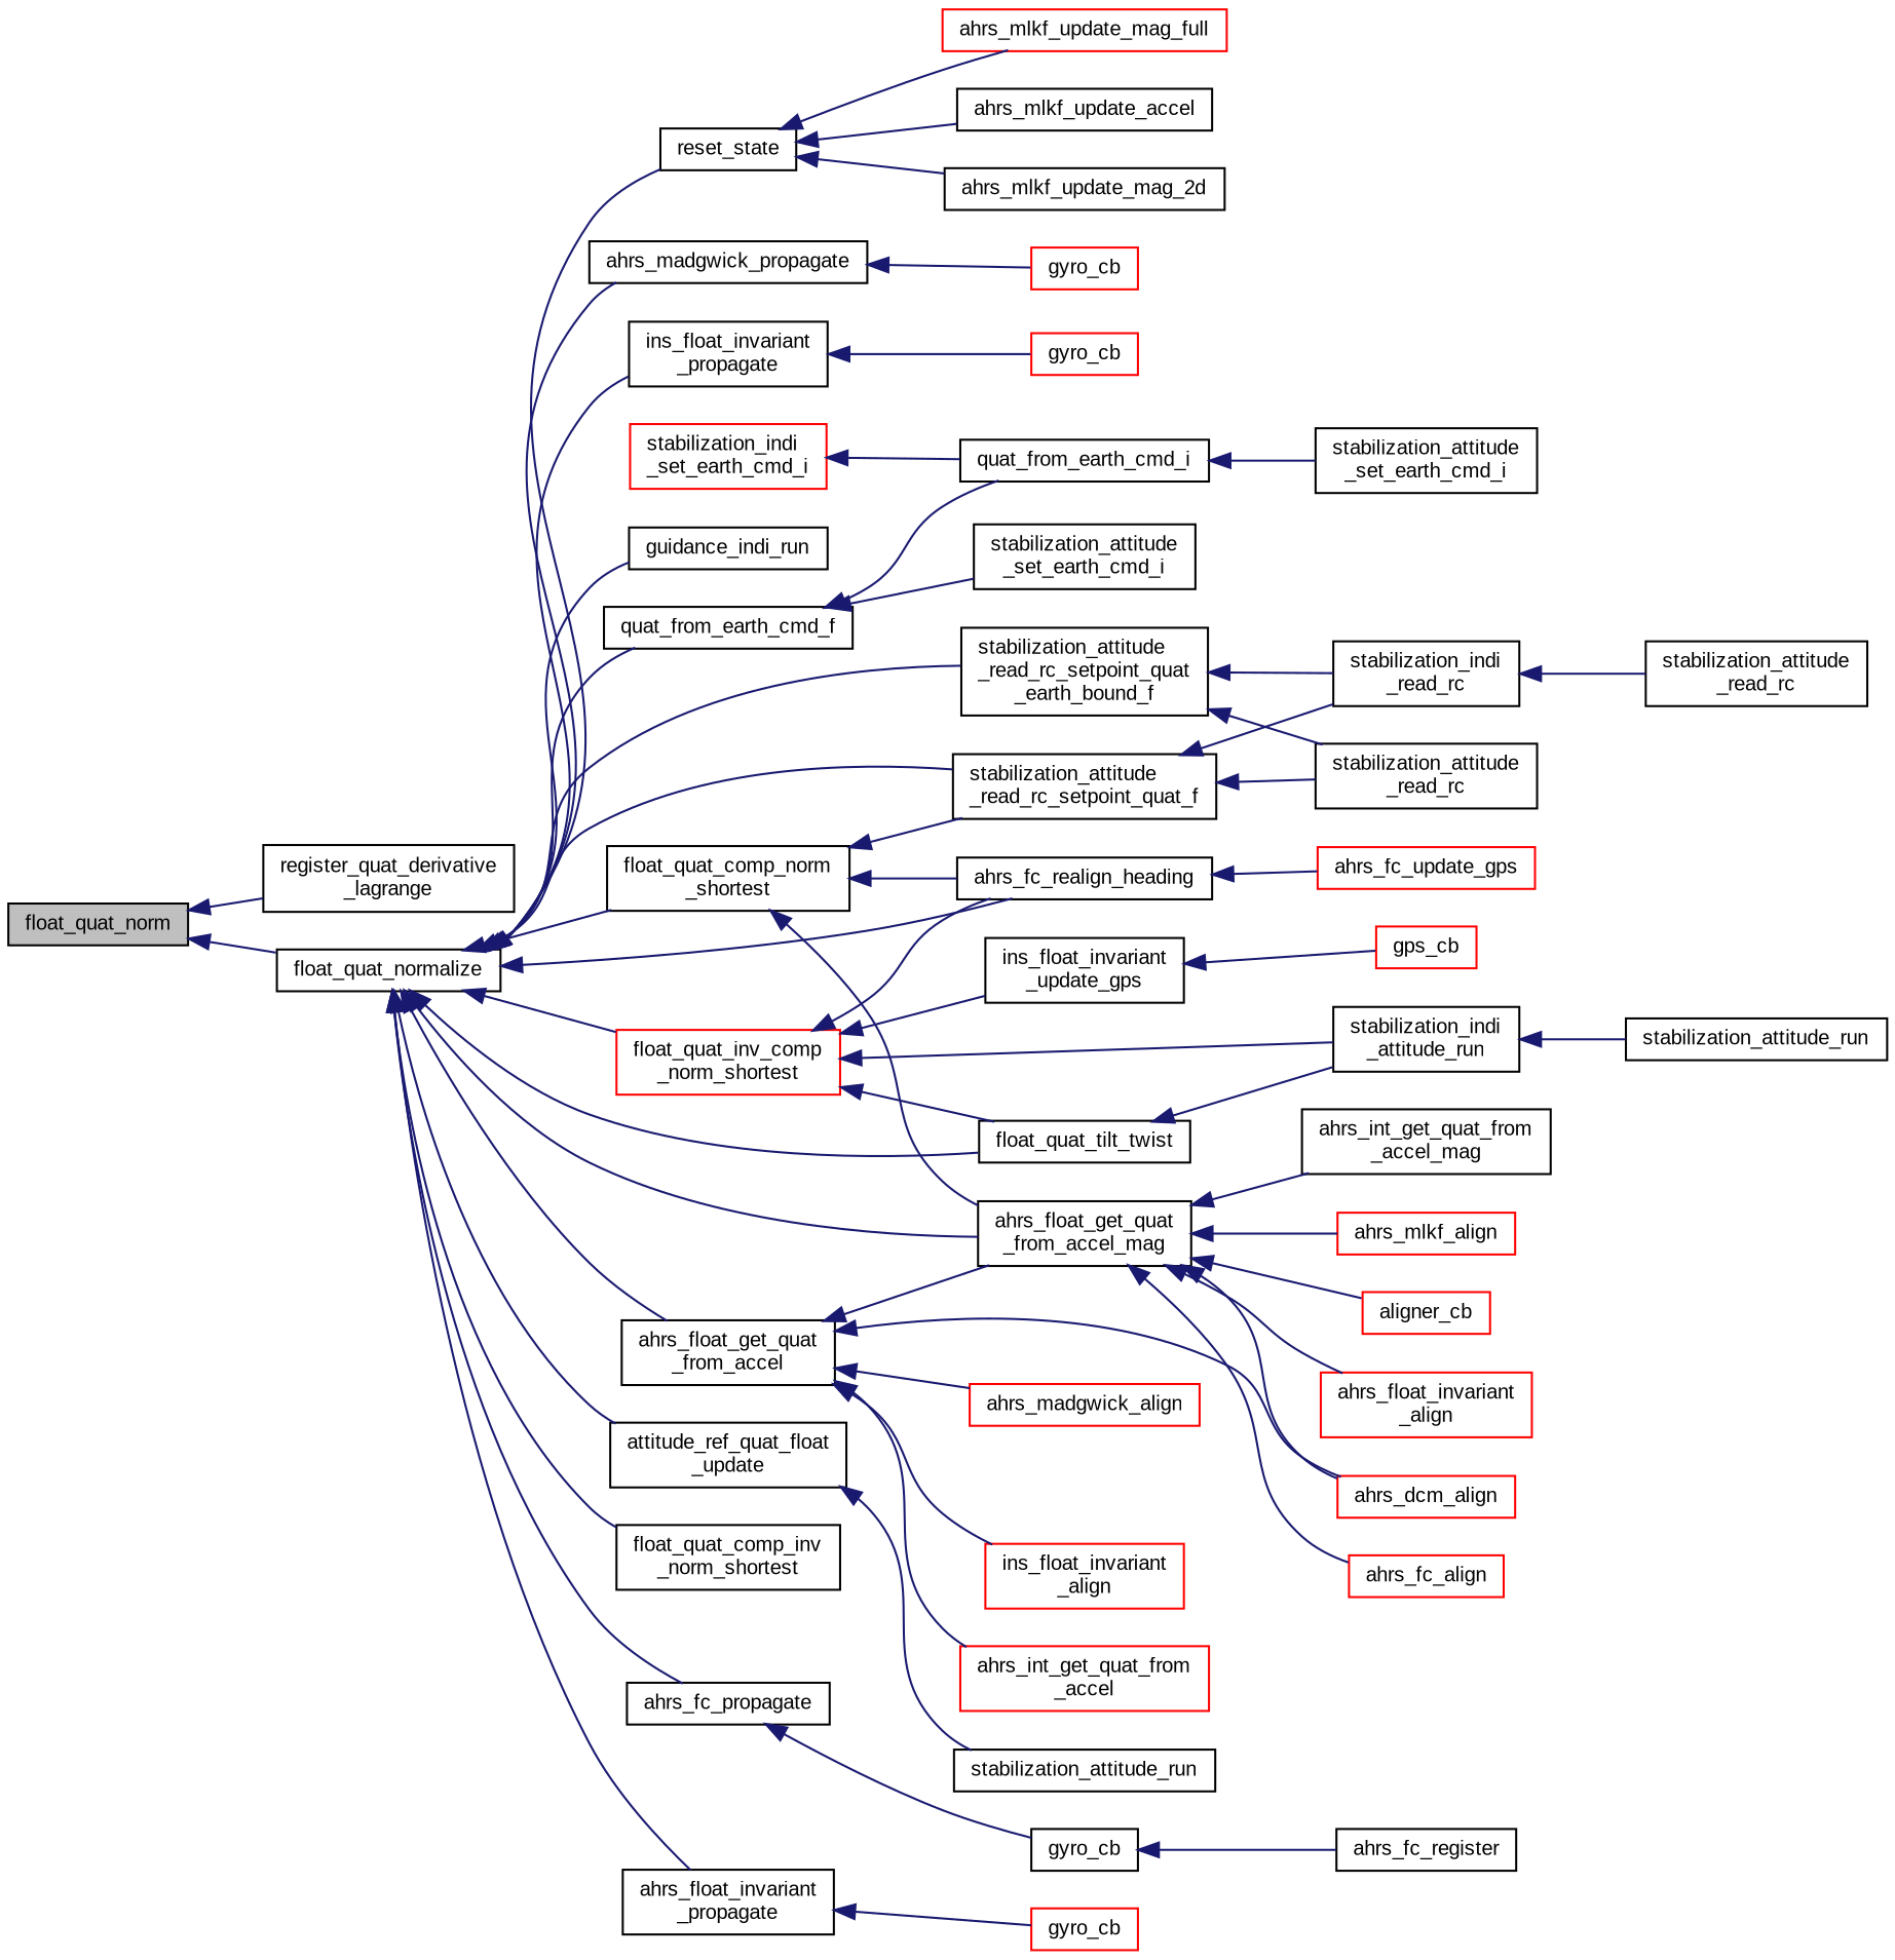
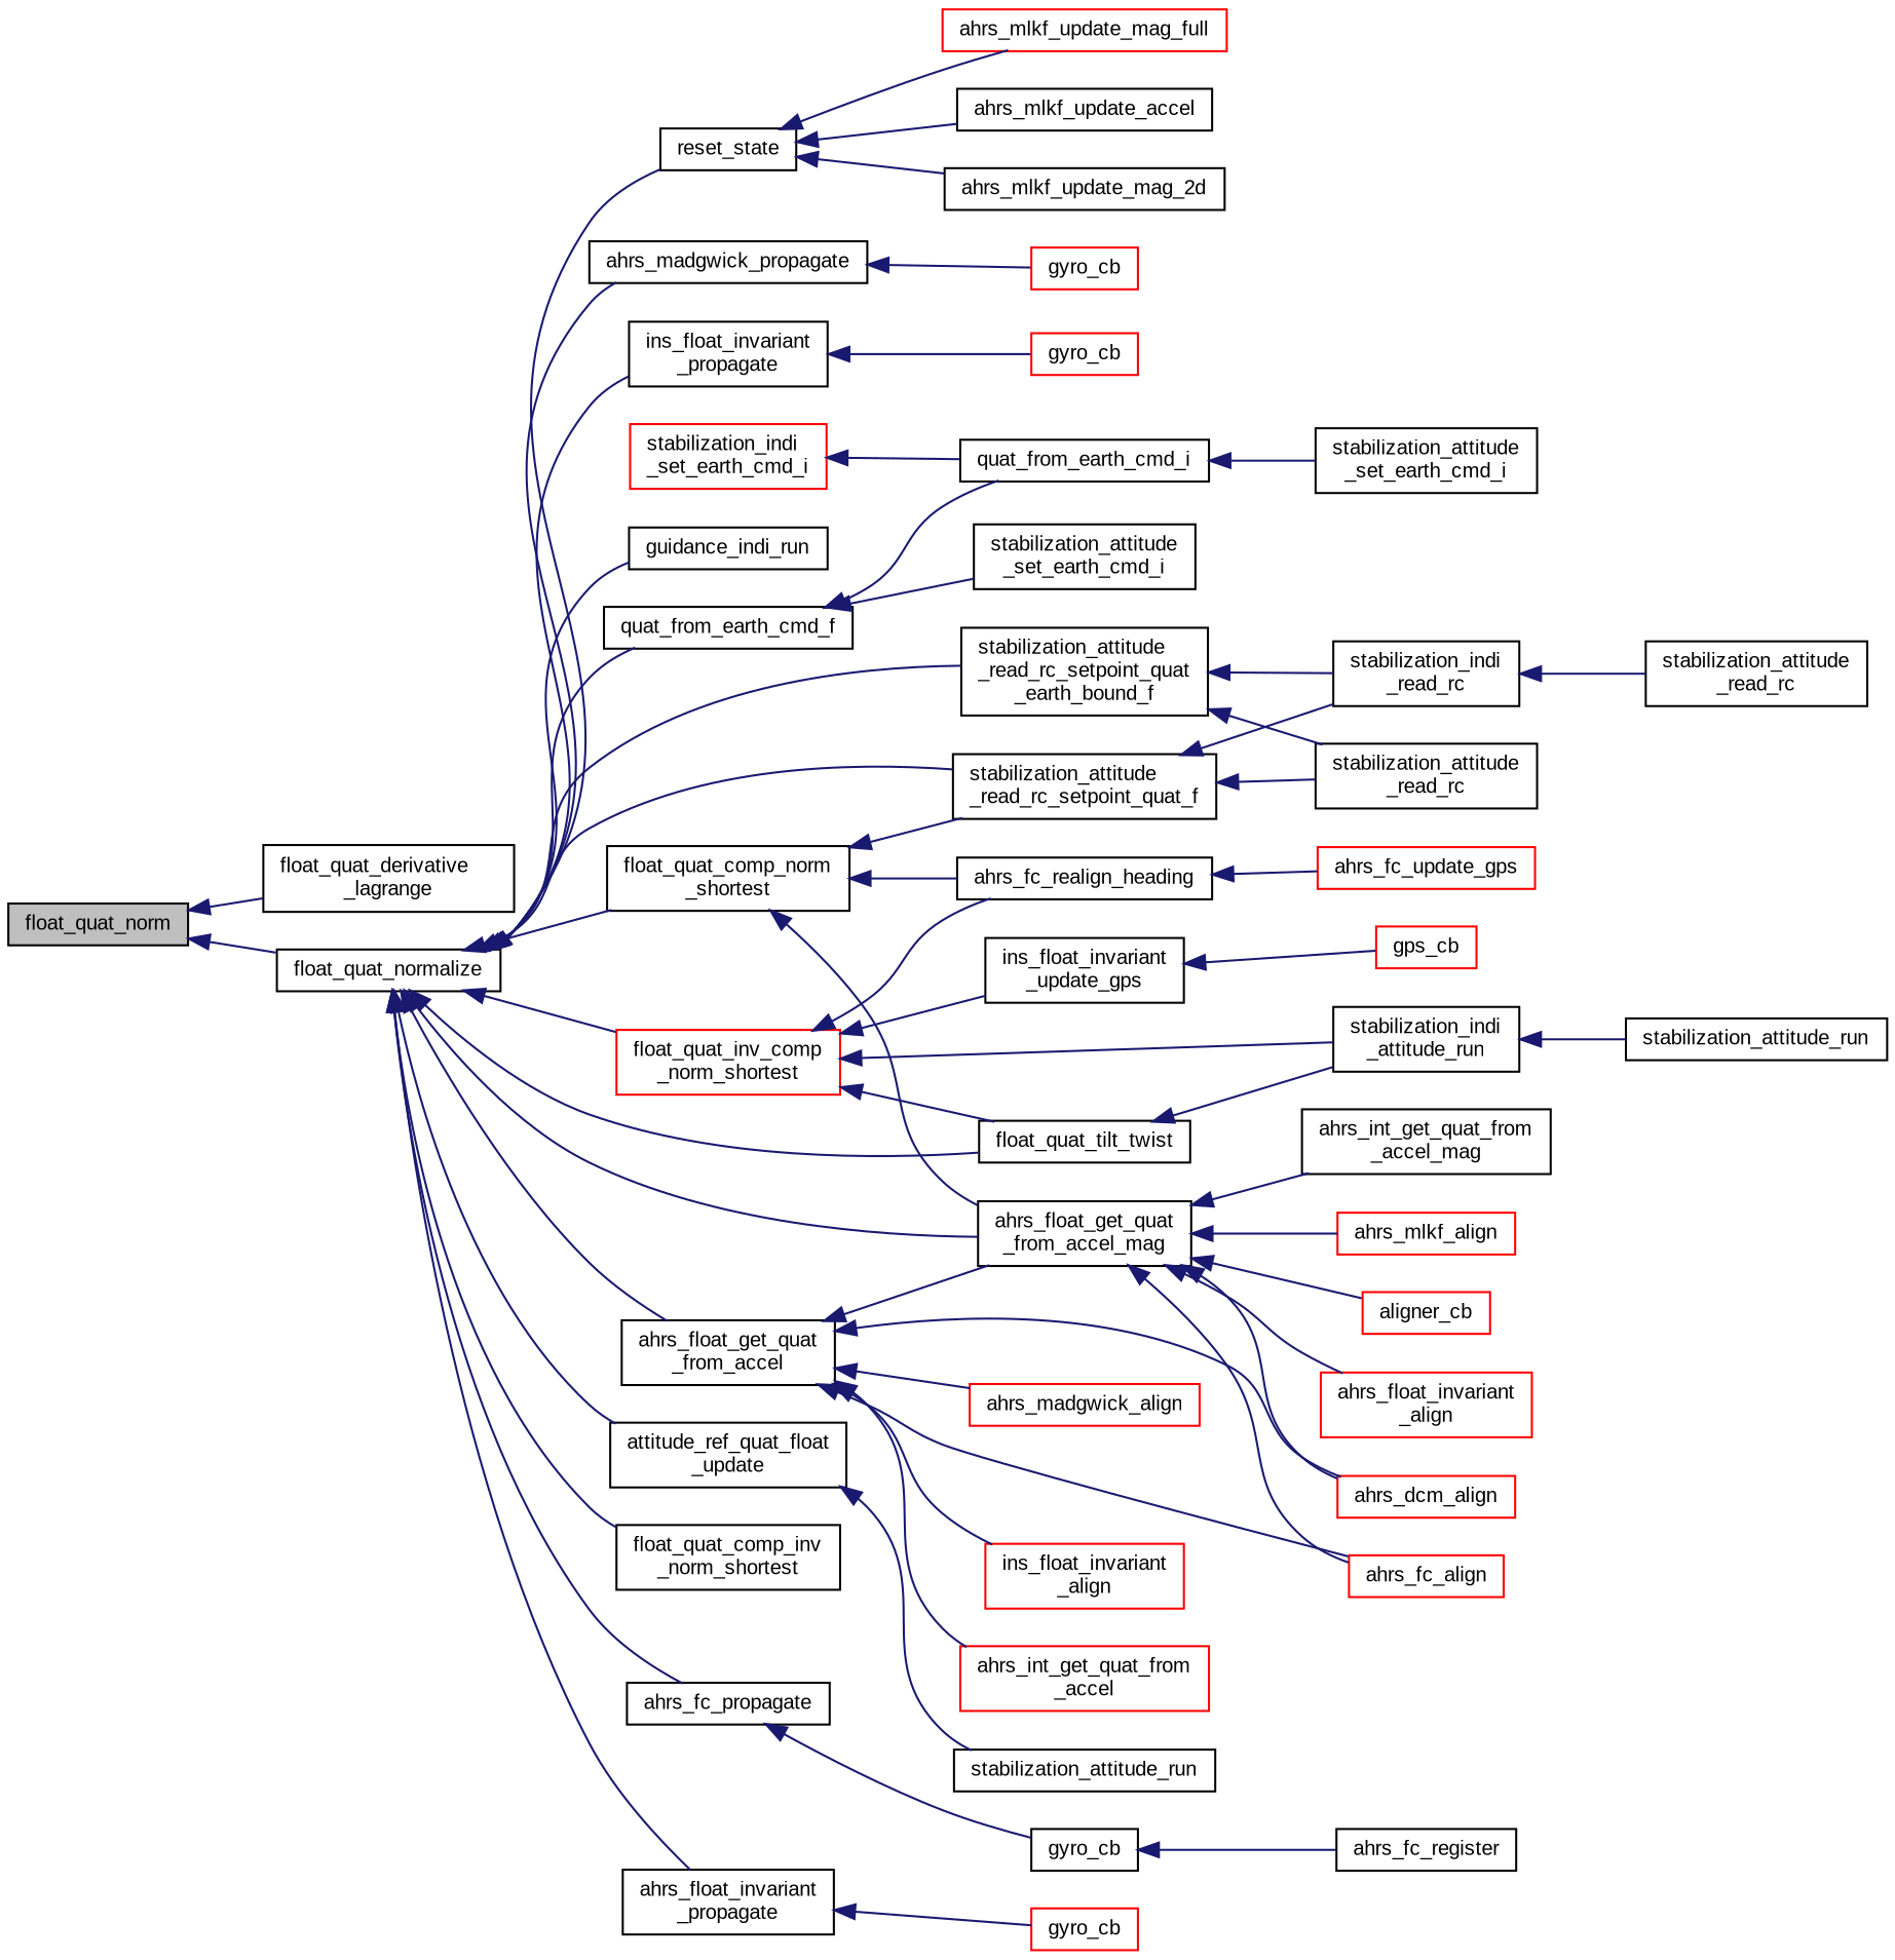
  digraph {
    fontname="Liberation Sans"
    rankdir=LR
    node [color=black fillcolor=white fontname="Liberation Sans" fontsize=10 shape=record style=filled]
    edge [color=midnightblue dir=back fontname="Liberation Sans" fontsize=10 labelfontname=FreeSans labelfontsize=10 style=solid]
    n1 [fillcolor=grey75 fontcolor=black height=0.2 label=float_quat_norm width=0.4]
-   n2 [height=0.2 label="register_quat_derivative\l_lagrange" width=0.4]
+   n2 [height=0.2 label="float_quat_derivative\l_lagrange" width=0.4]
    n3 [height=0.2 label=float_quat_normalize width=0.4]
    n4 [height=0.2 label=guidance_indi_run width=0.4]
    n5 [height=0.2 label=quat_from_earth_cmd_f width=0.4]
    n6 [height=0.2 label="stabilization_attitude\l_read_rc_setpoint_quat_f" width=0.4]
    n7 [height=0.2 label="stabilization_attitude\l_read_rc_setpoint_quat\l_earth_bound_f" width=0.4]
    n8 [height=0.2 label="attitude_ref_quat_float\l_update" width=0.4]
    n9 [height=0.2 label="float_quat_comp_norm\l_shortest" width=0.4]
    n10 [height=0.2 label=ahrs_fc_realign_heading width=0.4]
    n11 [height=0.2 label="ahrs_float_get_quat\l_from_accel_mag" width=0.4]
    n12 [height=0.2 label="float_quat_comp_inv\l_norm_shortest" width=0.4]
    n13 [color=red height=0.2 label="float_quat_inv_comp\l_norm_shortest" width=0.4]
    n14 [height=0.2 label=float_quat_tilt_twist width=0.4]
    n15 [height=0.2 label=ahrs_fc_propagate width=0.4]
    n16 [height=0.2 label="ahrs_float_invariant\l_propagate" width=0.4]
    n17 [height=0.2 label=reset_state width=0.4]
    n18 [height=0.2 label="ahrs_float_get_quat\l_from_accel" width=0.4]
    n19 [height=0.2 label=ahrs_madgwick_propagate width=0.4]
    n20 [height=0.2 label="ins_float_invariant\l_propagate" width=0.4]
    n21 [height=0.2 label=quat_from_earth_cmd_i width=0.4]
    n22 [height=0.2 label="stabilization_attitude\l_set_earth_cmd_i" width=0.4]
    n23 [height=0.2 label="stabilization_attitude\l_read_rc" width=0.4]
    n24 [height=0.2 label="stabilization_indi\l_read_rc" width=0.4]
    n25 [height=0.2 label=stabilization_attitude_run width=0.4]
    n26 [color=red height=0.2 label=ahrs_fc_update_gps width=0.4]
    n27 [color=red height=0.2 label=ahrs_dcm_align width=0.4]
    n28 [color=red height=0.2 label=ahrs_fc_align width=0.4]
    n29 [color=red height=0.2 label="ahrs_float_invariant\l_align" width=0.4]
    n30 [height=0.2 label="ahrs_int_get_quat_from\l_accel_mag" width=0.4]
    n31 [color=red height=0.2 label=ahrs_mlkf_align width=0.4]
    n32 [color=red height=0.2 label=aligner_cb width=0.4]
    n33 [height=0.2 label="stabilization_indi\l_attitude_run" width=0.4]
    n34 [height=0.2 label="ins_float_invariant\l_update_gps" width=0.4]
    n35 [height=0.2 label=gyro_cb width=0.4]
    n36 [color=red height=0.2 label=gyro_cb width=0.4]
    n37 [height=0.2 label=ahrs_mlkf_update_accel width=0.4]
    n38 [height=0.2 label=ahrs_mlkf_update_mag_2d width=0.4]
    n39 [color=red height=0.2 label=ahrs_mlkf_update_mag_full width=0.4]
    n40 [color=red height=0.2 label="ins_float_invariant\l_align" width=0.4]
    n41 [color=red height=0.2 label="ahrs_int_get_quat_from\l_accel" width=0.4]
    n42 [color=red height=0.2 label=ahrs_madgwick_align width=0.4]
    n43 [color=red height=0.2 label=gyro_cb width=0.4]
    n44 [color=red height=0.2 label=gyro_cb width=0.4]
    n45 [height=0.2 label="stabilization_attitude\l_set_earth_cmd_i" width=0.4]
    n46 [color=red height=0.2 label="stabilization_indi\l_set_earth_cmd_i" width=0.4]
    n47 [height=0.2 label="stabilization_attitude\l_read_rc" width=0.4]
    n48 [height=0.2 label=stabilization_attitude_run width=0.4]
    n49 [color=red height=0.2 label=gps_cb width=0.4]
    n50 [height=0.2 label=ahrs_fc_register width=0.4]
    n1 -> n2
    n1 -> n3
    n3 -> n4
    n3 -> n5
    n3 -> n6
    n3 -> n7
    n3 -> n8
    n3 -> n9
-   n3 -> n10
    n3 -> n11
    n3 -> n12
    n3 -> n13
    n3 -> n14
    n3 -> n15
    n3 -> n16
    n3 -> n17
    n3 -> n18
    n3 -> n19
    n3 -> n20
    n5 -> n21
    n5 -> n22
    n6 -> n23
    n6 -> n24
    n7 -> n23
    n7 -> n24
    n8 -> n25
    n9 -> n6
    n9 -> n10
    n9 -> n11
    n10 -> n26
    n11 -> n27
    n11 -> n28
    n11 -> n29
    n11 -> n30
    n11 -> n31
    n11 -> n32
    n13 -> n10
    n13 -> n14
    n13 -> n33
    n13 -> n34
    n14 -> n33
    n15 -> n35
    n16 -> n36
    n17 -> n37
    n17 -> n38
    n17 -> n39
    n18 -> n11
    n18 -> n27
+   n18 -> n28
    n18 -> n40
    n18 -> n41
    n18 -> n42
    n19 -> n43
    n20 -> n44
    n21 -> n45
    n24 -> n47
    n33 -> n48
    n34 -> n49
    n35 -> n50
    n46 -> n21
  }
